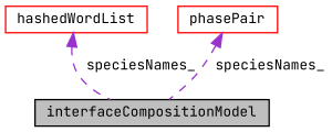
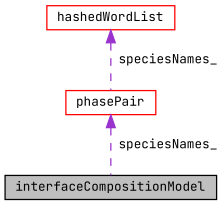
  digraph {
    fontname="JetBrains Mono"
    node [color=red fontname="JetBrains Mono" fontsize=10 shape=record]
    edge [color=darkorchid3 dir=back fontname="JetBrains Mono" fontsize=10 labelfontname=Helvetica labelfontsize=10 style=dashed]
    n1 [color=black fillcolor=grey75 fontcolor=black height=0.2 label=interfaceCompositionModel style=filled width=0.4]
    n2 [height=0.2 label=hashedWordList width=0.4]
    n3 [height=0.2 label=phasePair width=0.4]
-   n2 -> n1 [label=" speciesNames_"]
+   n2 -> n3 [label=" speciesNames_"]
    n3 -> n1 [label=" speciesNames_"]
  }
